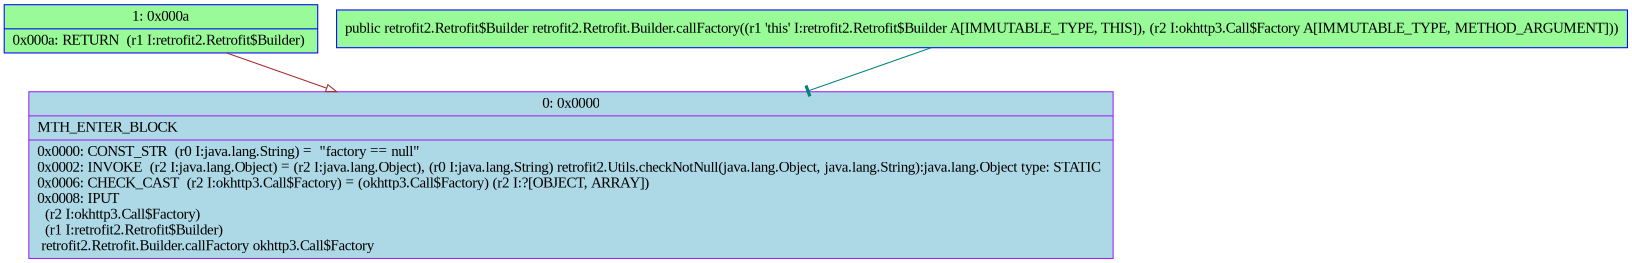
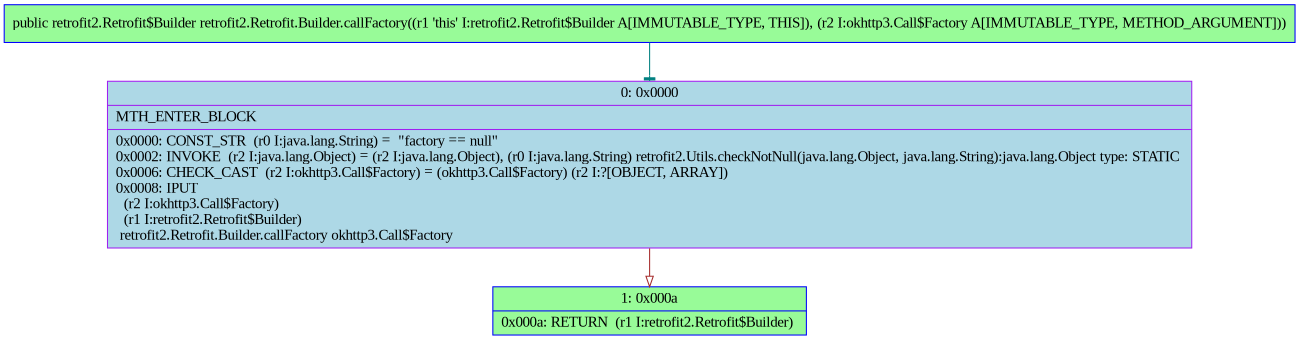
  digraph {
    fontname="Liberation Serif"
    node [shape=record style=filled fillcolor=palegreen color=blue fontname="Liberation Serif"]
    edge [fontname="Liberation Serif"]
    n1 [label="{0\:\ 0x0000|MTH_ENTER_BLOCK\l|0x0000: CONST_STR  (r0 I:java.lang.String) =  \"factory == null\" \l0x0002: INVOKE  (r2 I:java.lang.Object) = (r2 I:java.lang.Object), (r0 I:java.lang.String) retrofit2.Utils.checkNotNull(java.lang.Object, java.lang.String):java.lang.Object type: STATIC \l0x0006: CHECK_CAST  (r2 I:okhttp3.Call$Factory) = (okhttp3.Call$Factory) (r2 I:?[OBJECT, ARRAY]) \l0x0008: IPUT  \l  (r2 I:okhttp3.Call$Factory)\l  (r1 I:retrofit2.Retrofit$Builder)\l retrofit2.Retrofit.Builder.callFactory okhttp3.Call$Factory \l}" fillcolor=lightblue color=purple]
    n2 [label="{1\:\ 0x000a|0x000a: RETURN  (r1 I:retrofit2.Retrofit$Builder) \l}"]
    n3 [label="{public retrofit2.Retrofit$Builder retrofit2.Retrofit.Builder.callFactory((r1 'this' I:retrofit2.Retrofit$Builder A[IMMUTABLE_TYPE, THIS]), (r2 I:okhttp3.Call$Factory A[IMMUTABLE_TYPE, METHOD_ARGUMENT])) }"]
-   n2 -> n1 [color=brown arrowhead=onormal]
+   n1 -> n2 [color=brown arrowhead=onormal]
    n3 -> n1 [color=teal arrowhead=tee]
  }
